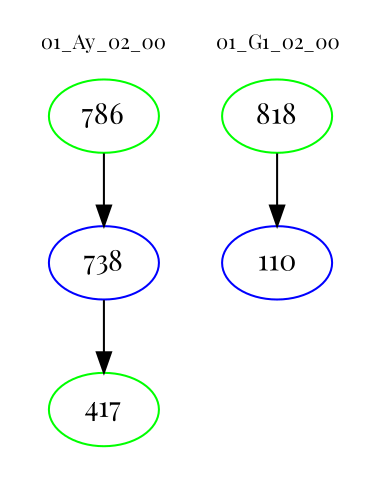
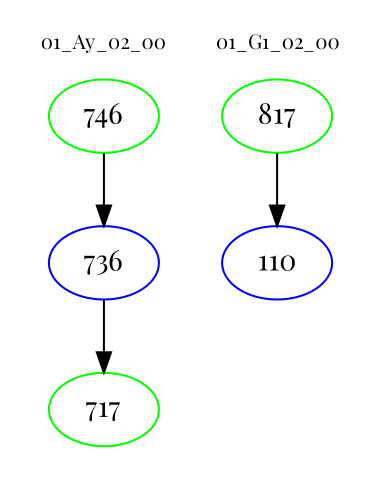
  digraph {
    fontname="Playfair Display"
    node [color=green fontname="Playfair Display"]
    edge [color=black fontname="Playfair Display"]
-   n1 [label=786]
-   n2 [color=blue label=738]
-   n3 [label=417]
-   n4 [label=818]
+   n1 [label=746]
+   n2 [color=blue label=736]
+   n3 [label=717]
+   n4 [label=817]
    n5 [color=blue label=110]
    subgraph cluster_1 {
      color=white
      fontsize=10
      label="01_Ay_02_00"
      n1
      n2
      n3
    }
    subgraph cluster_2 {
      color=white
      fontsize=10
      label="01_G1_02_00"
      n4
      n5
    }
    n1 -> n2
    n2 -> n3
    n4 -> n5
  }
